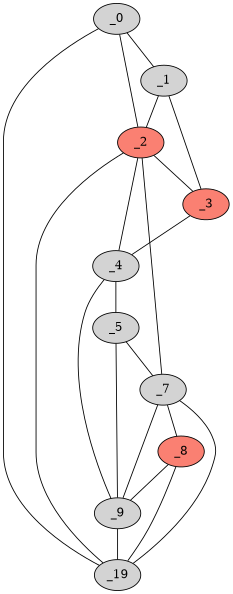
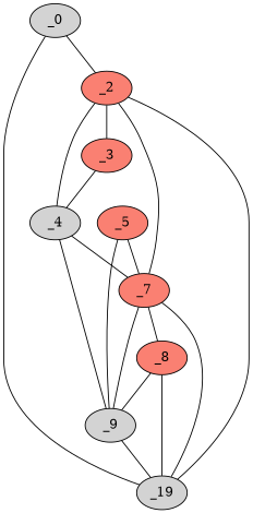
  graph {
    node [fillcolor=lightgrey style=filled x=125]
    edge [valence=1]
    _0 [x=4 y=83]
-   _1 [x=37 y=31]
    _2 [fillcolor=salmon x=41 y=49]
    n4 [label=_19 y=72]
    _3 [fillcolor=salmon x=52 y=17]
    _4 [x=97 y=23]
-   _7 [x=110 y=55]
-   _5 [x=104 y=46]
+   _7 [fillcolor=salmon x=110 y=55]
+   _5 [fillcolor=salmon x=104 y=46]
    _9 [y=63]
    _8 [fillcolor=salmon x=116 y=60]
-   _0 -- _1
    _0 -- _2
    _0 -- n4
-   _1 -- _2 [valence=2]
-   _1 -- _3
    _2 -- n4 [valence=2]
    _2 -- _3
    _2 -- _4 [valence=2]
    _2 -- _7 [valence=2]
    _3 -- _4
-   _4 -- _5 [valence=2]
+   _4 -- _7 [valence=2]
    _4 -- _9
    _7 -- n4 [valence=2]
    _7 -- _9
    _7 -- _8 [valence=2]
    _5 -- _7 [valence=2]
    _5 -- _9
    _9 -- n4
    _8 -- n4
    _8 -- _9 [valence=2]
  }
